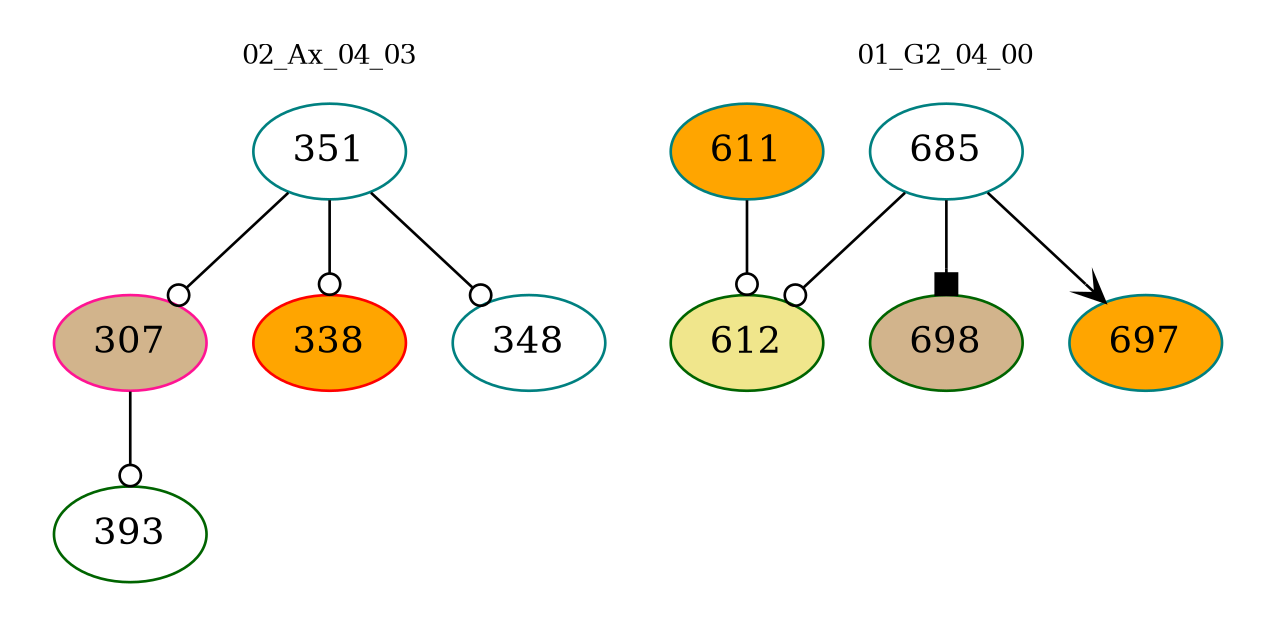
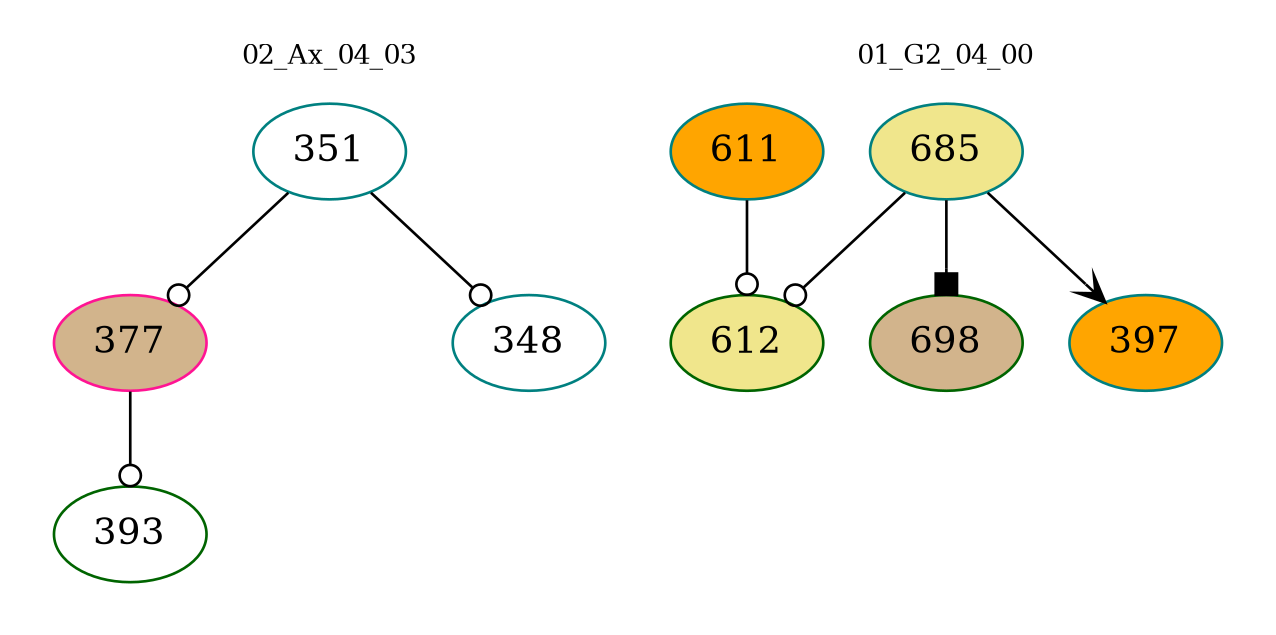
  digraph {
    node [color=teal fillcolor=white style=filled]
    edge [arrowhead=odot color=black]
    n1 [label=351]
-   n2 [color=deeppink fillcolor=tan label=307]
-   n3 [color=red fillcolor=orange label=338]
+   n2 [color=deeppink fillcolor=tan label=377]
    n4 [label=348]
    n5 [color=darkgreen label=393]
-   n6 [label=685]
+   n6 [fillcolor=khaki label=685]
    n7 [color=darkgreen fillcolor=khaki label=612]
    n8 [color=darkgreen fillcolor=tan label=698]
-   n9 [fillcolor=orange label=697]
+   n9 [fillcolor=orange label=397]
    n10 [fillcolor=orange label=611]
    subgraph cluster_1 {
      color=white
      fontsize=10
      label="02_Ax_04_03"
      n1
      n2
-     n3
      n4
      n5
    }
    subgraph cluster_2 {
      color=white
      fontsize=10
      label="01_G2_04_00"
      n6
      n7
      n8
      n9
      n10
    }
    n1 -> n2
-   n1 -> n3
    n1 -> n4
    n2 -> n5
    n6 -> n7
    n6 -> n8 [arrowhead=box]
    n6 -> n9 [arrowhead=vee]
    n10 -> n7
  }
